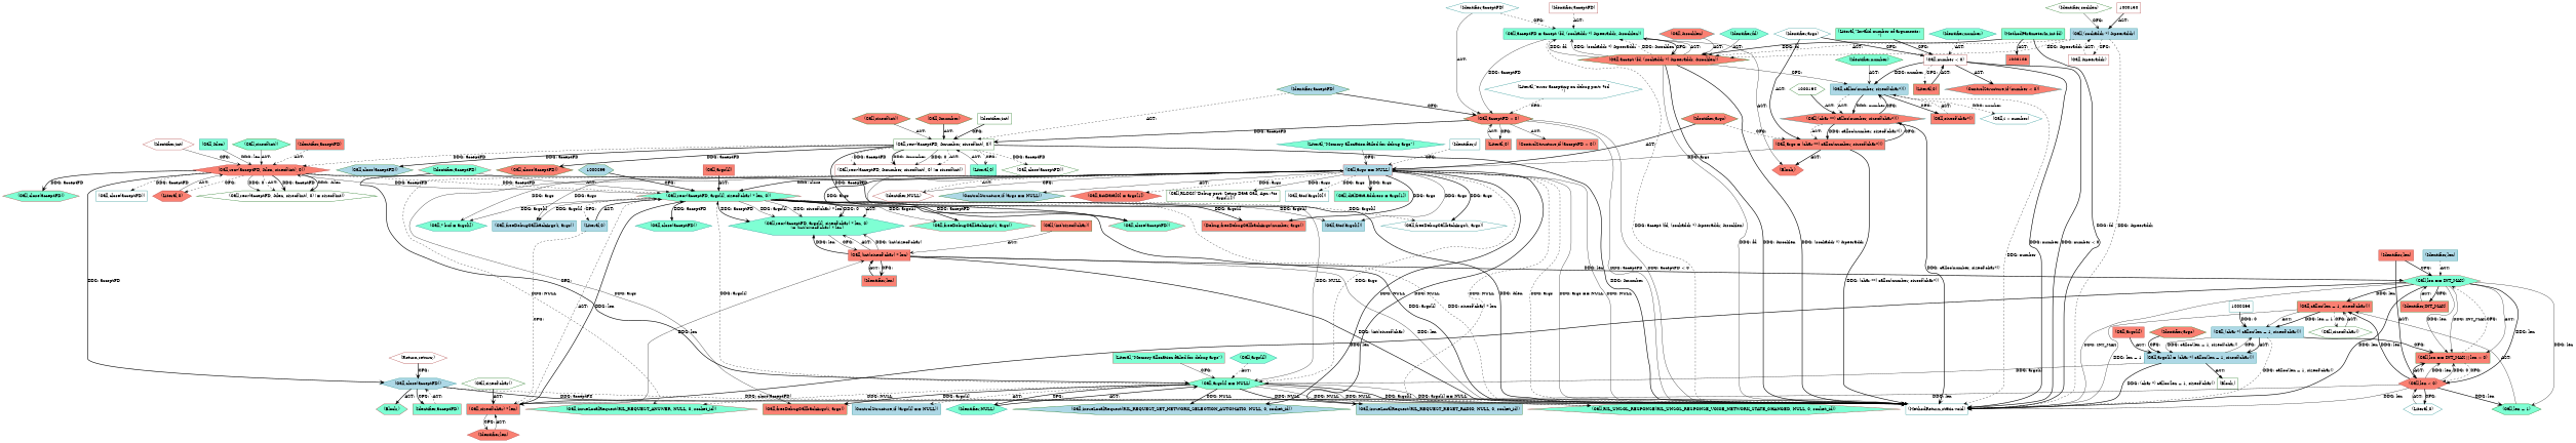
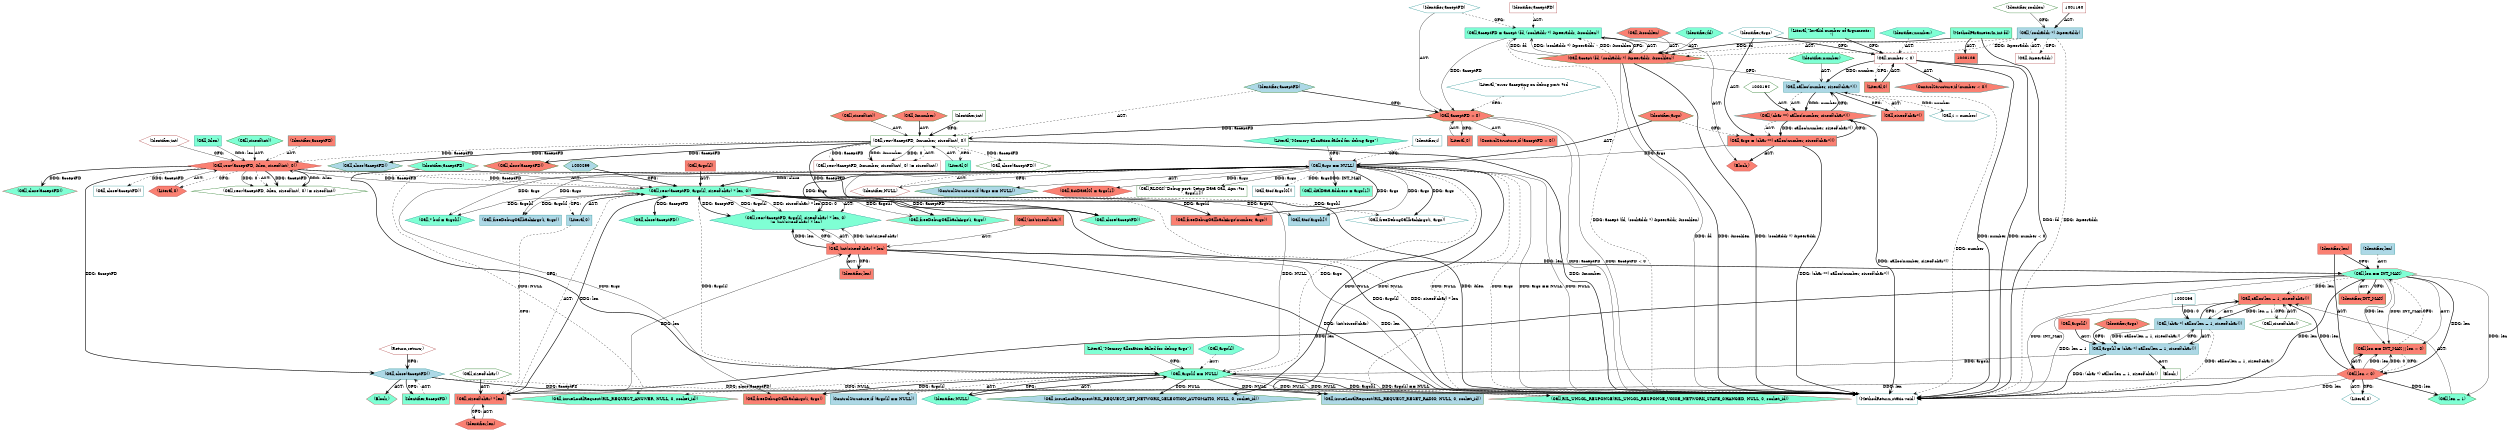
  digraph {
    node [color=teal fillcolor=salmon shape=hexagon style=filled]
    edge [arrowhead=normal style=bold]
    n1 [fillcolor=lightblue label="(Call,close(acceptFD))"]
    n2 [color=brown fillcolor=aquamarine label="(Block,)"]
    n3 [color=brown fillcolor=aquamarine label="(Identifier,acceptFD)" shape=box]
    n4 [fillcolor=white label="(MethodReturn,static void)" shape=box]
    n5 [color=brown label="(Call,recv(acceptFD, &len, sizeof(int), 0))"]
    n6 [color=brown fillcolor=aquamarine label="(Call,recv(acceptFD, args[i], sizeof(char) * len, 0))"]
    n7 [fillcolor=white label="(Call,close(acceptFD))" shape=box]
    n8 [color=brown label="(Literal,0)"]
    n9 [color=darkgreen fillcolor=white label="(Call,recv(acceptFD, &len, sizeof(int), 0) != sizeof(int))"]
    n10 [color=brown fillcolor=aquamarine label="(Call,close(acceptFD))"]
    n11 [color=brown fillcolor=aquamarine label="(Call,close(acceptFD))"]
    n12 [fillcolor=white label="(Call,freeDebugCallbackArgs(i, args))"]
    n13 [fillcolor=aquamarine label="(Call,recv(acceptFD, args[i], sizeof(char) * len, 0)\n != (int)sizeof(char) * len)"]
    n14 [color=brown fillcolor=aquamarine label="(Call,freeDebugCallbackArgs(i, args))"]
    n15 [fillcolor=lightblue label="(Literal,0)" shape=box]
    n16 [fillcolor=lightblue label="(Call,freeDebugCallbackArgs(i, args))" shape=box]
-   n17 [label="(Debug,freeDebugCallbackArgs(number, args))" shape=box]
+   n17 [label="(Call,freeDebugCallbackArgs(number, args))" shape=box]
    n18 [fillcolor=lightblue label="(Call,atoi(args[i]))" shape=box]
    n19 [fillcolor=aquamarine label="(Call,* buf = args[i])"]
    n20 [fillcolor=aquamarine label="(Call,close(acceptFD))"]
    n21 [color=darkgreen fillcolor=white label="(Call,recv(acceptFD, &number, sizeof(int), 0))" shape=box]
    n22 [fillcolor=aquamarine label="(Literal,0)" shape=box]
    n23 [color=darkgreen fillcolor=white label="(Call,close(acceptFD))"]
    n24 [color=brown fillcolor=white label="(Call,recv(acceptFD, &number, sizeof(int), 0) != sizeof(int))" shape=box]
    n25 [color=darkgreen fillcolor=lightblue label="(Call,close(acceptFD))"]
    n26 [color=darkgreen label="(Call,close(acceptFD))"]
    n27 [color=darkgreen label="(Call,acceptFD < 0)"]
    n28 [label="(Literal,0)" shape=box]
    n29 [label="(ControlStructure,if (acceptFD < 0))" shape=box]
    n30 [fillcolor=aquamarine label="(Call,acceptFD = accept (fd, (sockaddr *) &peeraddr, &socklen))" shape=box]
    n31 [color=darkgreen label="(Call,accept (fd, (sockaddr *) &peeraddr, &socklen))"]
    n32 [color=brown label="(Block,)"]
    n33 [fillcolor=lightblue label="(Call,calloc(number, sizeof(char*)))" shape=box]
    n34 [label="(Call,&socklen)"]
    n35 [color=darkgreen fillcolor=aquamarine label="(MethodParameterIn,int fd)" shape=box]
    1000108 [shape=box]
    n37 [fillcolor=lightblue label="(Call,(sockaddr *) &peeraddr)" shape=box]
    n38 [color=brown fillcolor=white label="(Call,&peeraddr)" shape=box]
    n39 [color=brown label="(Call,(int)sizeof(char) * len)" shape=box]
    n40 [label="(Call,sizeof(char) * len)" shape=box]
    n41 [color=brown fillcolor=lightblue label="(Call,args == NULL)" shape=box]
    n42 [color=darkgreen fillcolor=aquamarine label="(Call,args[i] == NULL)"]
    n43 [color=brown fillcolor=white label="(Identifier,NULL)"]
    n44 [color=darkgreen fillcolor=lightblue label="(ControlStructure,if (args == NULL))"]
    n45 [color=brown fillcolor=aquamarine label="(Call,RIL_UNSOL_RESPONSE(RIL_UNSOL_RESPONSE_VOICE_NETWORK_STATE_CHANGED, NULL, 0, socket_id))"]
    n46 [color=darkgreen label="(Call,freeDebugCallbackArgs(i, args))" shape=box]
    n47 [color=brown label="(Call,actData[0] = args[1])"]
    n48 [color=darkgreen fillcolor=white label="(Call,RLOGI(\"Debug port: Setup Data Call, Apn :%s\n\", args[1]))" shape=box]
    n49 [fillcolor=white label="(Call,atoi(args[0]))" shape=box]
    n50 [color=darkgreen fillcolor=lightblue label="(Call,issueLocalRequest(RIL_REQUEST_SET_NETWORK_SELECTION_AUTOMATIC, NULL, 0, socket_id))"]
    n51 [color=brown fillcolor=aquamarine label="(Call,dialData.address = args[1])" shape=box]
    n52 [color=brown fillcolor=aquamarine label="(Call,issueLocalRequest(RIL_REQUEST_ANSWER, NULL, 0, socket_id))"]
    n53 [color=darkgreen fillcolor=lightblue label="(Call,issueLocalRequest(RIL_REQUEST_RESET_RADIO, NULL, 0, socket_id))" shape=box]
    n54 [fillcolor=aquamarine label="(Identifier,NULL)"]
    n55 [fillcolor=lightblue label="(ControlStructure,if (args[i] == NULL))" shape=box]
    n56 [label="(Call,args = (char **) calloc(number, sizeof(char*)))" shape=box]
    n57 [label="(Call,(char **) calloc(number, sizeof(char*)))"]
    n58 [label="(Call,sizeof(char*))" shape=box]
    n59 [fillcolor=white label="(Call,i < number)"]
    n60 [color=brown fillcolor=white label="(Call,number < 0)" shape=box]
    n61 [label="(ControlStructure,if (number < 0))"]
    n62 [color=darkgreen label="(Literal,0)" shape=box]
    n63 [fillcolor=lightblue label="(Call,args[i] = (char *) calloc(len + 1, sizeof(char)))" shape=box]
    n64 [fillcolor=lightblue label="(Call,(char *) calloc(len + 1, sizeof(char)))" shape=box]
    n65 [color=darkgreen fillcolor=white label="(Block,)" shape=box]
    n66 [color=darkgreen label="(Call,calloc(len + 1, sizeof(char)))" shape=box]
    n67 [color=darkgreen fillcolor=white label="(Call,sizeof(char))"]
    n68 [color=brown fillcolor=aquamarine label="(Call,len == INT_MAX)"]
    n69 [color=brown label="(Call,len < 0)"]
    n70 [color=darkgreen fillcolor=aquamarine label="(Call,len + 1)"]
    n71 [color=darkgreen label="(Identifier,INT_MAX)" shape=box]
    n72 [color=darkgreen label="(Call,len == INT_MAX || len < 0)" shape=box]
    n73 [color=brown label="(Identifier,len)"]
    n74 [fillcolor=white label="(Literal,0)"]
    n75 [label="(Identifier,len)" shape=box]
    n76 [fillcolor=white label="(Identifier,args)"]
    n77 [fillcolor=aquamarine label="(Identifier,number)"]
    n78 [color=darkgreen fillcolor=white label="(Identifier,int)" shape=box]
    n79 [color=darkgreen fillcolor=aquamarine label="(Literal,\"Invalid number of arguments: \n\")" shape=box]
    n80 [color=brown fillcolor=white label="(Return,return;)"]
    n81 [color=brown fillcolor=white label="(Identifier,acceptFD)" shape=box]
    n82 [color=brown label="(Call,args[i])" shape=box]
    n83 [color=darkgreen label="(Call,&number)"]
    n84 [color=brown label="(Identifier,len)" shape=box]
    n85 [label="(Identifier,acceptFD)" shape=box]
    n86 [fillcolor=white label="(Literal,\"error accepting on debug port: %d\n\")"]
    n87 [fillcolor=aquamarine label="(Identifier,fd)"]
    n88 [color=darkgreen fillcolor=aquamarine label="(Identifier,number)"]
    n89 [color=darkgreen fillcolor=lightblue label="(Identifier,acceptFD)"]
    n90 [fillcolor=white label="(Identifier,i)" shape=box]
    n91 [color=brown fillcolor=aquamarine label="(Literal,\"Memory allocation failed for debug args\")" shape=box]
    n92 [color=brown fillcolor=white label="(Identifier,int)"]
    n93 [fillcolor=aquamarine label="(Call,args[i])"]
    n94 [color=darkgreen label="(Identifier,args)"]
    n95 [color=brown label="(Call,args[i])" shape=box]
    n96 [fillcolor=aquamarine label="(Literal,\"Memory allocation failed for debug args\")"]
    n97 [color=darkgreen label="(Identifier,args)"]
    n98 [color=brown fillcolor=aquamarine label="(Identifier,acceptFD)"]
    n99 [color=darkgreen label="(Call,sizeof(int))"]
    n100 [fillcolor=white label="(Identifier,acceptFD)"]
    n101 [color=darkgreen fillcolor=white label="(Identifier,socklen)"]
    n102 [fillcolor=aquamarine label="(Call,&len)" shape=box]
    n103 [color=darkgreen label="(Call,(int)sizeof(char))" shape=box]
    n104 [color=darkgreen fillcolor=aquamarine label="(Call,sizeof(int))"]
    n105 [fillcolor=lightblue label="(Identifier,len)" shape=box]
    n106 [color=darkgreen fillcolor=white label="(Call,sizeof(char))"]
-   1000150 [color=brown fillcolor=white shape=box]
+   1000150 [color=brown fillcolor=white shape=box label=1001150]
    1000299 [color=darkgreen fillcolor=lightblue]
    1000194 [color=darkgreen fillcolor=white]
    1000263 [fillcolor=white shape=box]
    n1 -> n2 [label="AST: "]
    n1 -> n3 [label="CFG: "]
    n1 -> n4 [arrowhead=vee label="DDG: close(acceptFD)" style=dashed]
    n1 -> n4 [label="DDG: acceptFD"]
    n3 -> n1 [arrowhead=vee label="AST: " style=dashed]
    n5 -> n1 [arrowhead=vee label="DDG: acceptFD"]
    n5 -> n4 [arrowhead=vee label="DDG: &len"]
    n5 -> n6 [label="DDG: acceptFD" style=dashed]
    n5 -> n7 [label="DDG: acceptFD" style=dashed]
    n5 -> n8 [label="CFG: " style=dashed]
    n5 -> n9 [arrowhead=vee label="AST: " style=dashed]
    n5 -> n9 [arrowhead=vee label="DDG: acceptFD"]
    n5 -> n9 [arrowhead=vee label="DDG: &len"]
    n5 -> n9 [label="DDG: 0" style=solid]
    n5 -> n10 [arrowhead=vee label="DDG: acceptFD"]
    n6 -> n4 [label="DDG: sizeof(char) * len" style=dashed]
    n6 -> n4 [label="DDG: args[i]"]
    n6 -> n5 [arrowhead=vee label="DDG: acceptFD" style=solid]
    n6 -> n11 [label="DDG: acceptFD"]
    n6 -> n12 [arrowhead=vee label="DDG: args[i]" style=dashed]
    n6 -> n13 [label="AST: " style=solid]
    n6 -> n13 [arrowhead=vee label="DDG: acceptFD"]
    n6 -> n13 [arrowhead=vee label="DDG: args[i]" style=solid]
    n6 -> n13 [arrowhead=vee label="DDG: sizeof(char) * len" style=solid]
    n6 -> n13 [arrowhead=vee label="DDG: 0"]
    n6 -> n14 [arrowhead=vee label="DDG: args[i]" style=solid]
    n6 -> n15 [label="CFG: " style=dashed]
    n6 -> n16 [label="DDG: args[i]" style=solid]
    n6 -> n17 [arrowhead=vee label="DDG: args[i]"]
    n6 -> n18 [arrowhead=vee label="DDG: args[i]" style=solid]
    n6 -> n19 [label="DDG: args[i]" style=solid]
    n6 -> n20 [label="DDG: acceptFD"]
    n8 -> n5 [arrowhead=vee label="AST: " style=solid]
    n13 -> n39 [arrowhead=vee label="CFG: " style=solid]
    n15 -> n6 [label="AST: "]
    n15 -> n40 [arrowhead=vee label="CFG: " style=dashed]
    n21 -> n4 [label="DDG: &number"]
    n21 -> n5 [label="DDG: acceptFD" style=dashed]
    n21 -> n11 [label="DDG: acceptFD"]
    n21 -> n22 [arrowhead=vee label="CFG: " style=dashed]
    n21 -> n23 [arrowhead=vee label="DDG: acceptFD" style=dashed]
    n21 -> n24 [label="AST: " style=dashed]
    n21 -> n24 [arrowhead=vee label="DDG: acceptFD" style=dashed]
    n21 -> n24 [arrowhead=vee label="DDG: &number"]
    n21 -> n24 [arrowhead=vee label="DDG: 0" style=solid]
    n21 -> n25 [label="DDG: acceptFD"]
    n21 -> n26 [arrowhead=vee label="DDG: acceptFD"]
    n22 -> n21 [label="AST: " style=solid]
    n27 -> n4 [arrowhead=vee label="DDG: acceptFD" style=solid]
    n27 -> n4 [label="DDG: acceptFD < 0" style=solid]
    n27 -> n21 [arrowhead=vee label="DDG: acceptFD"]
    n27 -> n28 [label="CFG: " style=solid]
    n27 -> n29 [arrowhead=vee label="AST: " style=solid]
    n28 -> n27 [arrowhead=vee label="AST: " style=solid]
    n30 -> n4 [arrowhead=vee label="DDG: accept (fd, (sockaddr *) &peeraddr, &socklen)" style=dashed]
    n30 -> n27 [label="DDG: acceptFD" style=solid]
    n30 -> n31 [arrowhead=vee label="CFG: "]
    n30 -> n32 [label="AST: " style=solid]
    n31 -> n4 [label="DDG: (sockaddr *) &peeraddr"]
    n31 -> n4 [label="DDG: fd" style=solid]
    n31 -> n4 [label="DDG: &socklen"]
    n31 -> n30 [arrowhead=vee label="AST: " style=solid]
    n31 -> n30 [label="DDG: fd" style=solid]
    n31 -> n30 [arrowhead=vee label="DDG: (sockaddr *) &peeraddr" style=solid]
    n31 -> n30 [label="DDG: &socklen" style=dashed]
    n31 -> n33 [label="CFG: " style=solid]
    n33 -> n4 [arrowhead=vee label="DDG: number" style=dashed]
    n33 -> n57 [label="AST: " style=dashed]
    n33 -> n57 [label="DDG: number"]
    n33 -> n58 [label="CFG: "]
    n33 -> n59 [arrowhead=vee label="DDG: number" style=dashed]
    n34 -> n31 [label="AST: " style=solid]
    n35 -> n4 [label="DDG: fd"]
    n35 -> n31 [arrowhead=vee label="DDG: fd"]
    n35 -> 1000108 [label="AST: "]
    n37 -> n4 [arrowhead=vee label="DDG: &peeraddr" style=dashed]
    n37 -> n31 [label="AST: " style=dashed]
    n37 -> n31 [label="DDG: &peeraddr" style=dashed]
    n37 -> n38 [label="CFG: " style=dashed]
    n38 -> n37 [label="AST: " style=dashed]
    n39 -> n4 [arrowhead=vee label="DDG: (int)sizeof(char)"]
    n39 -> n4 [arrowhead=vee label="DDG: len" style=solid]
    n39 -> n13 [arrowhead=vee label="AST: " style=solid]
    n39 -> n13 [arrowhead=vee label="DDG: (int)sizeof(char)" style=solid]
    n39 -> n13 [label="DDG: len"]
    n39 -> n68 [label="DDG: len"]
    n39 -> n75 [arrowhead=vee label="CFG: "]
    n40 -> n6 [arrowhead=vee label="AST: " style=dashed]
    n40 -> n6 [label="DDG: len"]
    n40 -> n39 [arrowhead=vee label="DDG: len" style=solid]
    n40 -> n73 [arrowhead=vee label="CFG: " style=solid]
    n41 -> n4 [arrowhead=vee label="DDG: args" style=dashed]
    n41 -> n4 [label="DDG: args == NULL" style=solid]
    n41 -> n4 [arrowhead=vee label="DDG: NULL" style=solid]
    n41 -> n6 [label="DDG: close"]
    n41 -> n12 [label="DDG: args"]
    n41 -> n14 [label="DDG: args"]
    n41 -> n16 [label="DDG: args" style=solid]
    n41 -> n17 [label="DDG: args"]
    n41 -> n18 [label="DDG: args" style=solid]
    n41 -> n19 [arrowhead=vee label="DDG: args" style=solid]
    n41 -> n42 [label="DDG: args" style=dashed]
    n41 -> n42 [arrowhead=vee label="DDG: NULL" style=solid]
    n41 -> n43 [arrowhead=vee label="CFG: " style=solid]
    n41 -> n44 [label="AST: " style=solid]
    n41 -> n45 [label="DDG: NULL" style=dashed]
    n41 -> n46 [label="DDG: args" style=solid]
-   n41 -> n47 [label="DDG: args" style=dashed]
+   n41 -> n47 [label="DDG: args" style=solid]
    n41 -> n48 [arrowhead=vee label="DDG: args" style=solid]
    n41 -> n49 [label="DDG: args" style=dashed]
    n41 -> n50 [arrowhead=vee label="DDG: NULL"]
-   n41 -> n51 [arrowhead=vee label="DDG: args"]
+   n41 -> n51 [arrowhead=vee label="DDG: INT_MAX"]
    n41 -> n52 [arrowhead=vee label="DDG: NULL" style=dashed]
    n41 -> n53 [label="DDG: NULL"]
    n42 -> n4 [label="DDG: NULL" style=solid]
    n42 -> n4 [label="DDG: args[i]"]
    n42 -> n4 [label="DDG: args[i] == NULL" style=solid]
    n42 -> n6 [label="DDG: args[i]" style=dashed]
    n42 -> n45 [arrowhead=vee label="DDG: NULL" style=solid]
    n42 -> n46 [arrowhead=vee label="DDG: args[i]"]
    n42 -> n50 [label="DDG: NULL"]
    n42 -> n52 [label="DDG: NULL" style=dashed]
    n42 -> n53 [arrowhead=vee label="DDG: NULL"]
    n42 -> n54 [arrowhead=vee label="CFG: "]
    n42 -> n55 [arrowhead=vee label="AST: " style=dashed]
    n43 -> n41 [arrowhead=vee label="AST: " style=dashed]
    n54 -> n42 [arrowhead=vee label="AST: "]
    n56 -> n4 [label="DDG: (char **) calloc(number, sizeof(char*))"]
    n56 -> n32 [label="AST: "]
    n56 -> n41 [arrowhead=vee label="DDG: args" style=solid]
    n56 -> n57 [label="CFG: "]
    n57 -> n4 [arrowhead=vee label="DDG: calloc(number, sizeof(char*))"]
    n57 -> n33 [arrowhead=vee label="CFG: "]
    n57 -> n56 [arrowhead=vee label="AST: " style=dashed]
    n57 -> n56 [label="DDG: calloc(number, sizeof(char*))"]
    n58 -> n33 [label="AST: " style=dashed]
    n60 -> n4 [label="DDG: number < 0"]
    n60 -> n4 [arrowhead=vee label="DDG: number"]
    n60 -> n33 [label="DDG: number"]
    n60 -> n61 [arrowhead=vee label="AST: "]
    n60 -> n62 [label="CFG: " style=dashed]
    n62 -> n60 [label="AST: "]
    n63 -> n4 [label="DDG: (char *) calloc(len + 1, sizeof(char))"]
    n63 -> n42 [label="DDG: args[i]" style=solid]
    n63 -> n64 [arrowhead=vee label="CFG: " style=solid]
    n63 -> n65 [label="AST: "]
    n64 -> n4 [arrowhead=vee label="DDG: calloc(len + 1, sizeof(char))" style=dashed]
    n64 -> n63 [arrowhead=vee label="AST: "]
    n64 -> n63 [label="DDG: calloc(len + 1, sizeof(char))" style=solid]
-   n64 -> n72 [arrowhead=vee label="CFG: "]
+   n64 -> n66 [arrowhead=vee label="CFG: "]
    n66 -> n4 [label="DDG: len + 1" style=solid]
    n66 -> n64 [arrowhead=vee label="AST: " style=solid]
    n66 -> n64 [label="DDG: len + 1"]
    n66 -> n67 [arrowhead=vee label="CFG: " style=dashed]
    n67 -> n66 [arrowhead=vee label="AST: " style=solid]
    n68 -> n4 [arrowhead=vee label="DDG: len"]
    n68 -> n4 [arrowhead=vee label="DDG: INT_MAX" style=solid]
    n68 -> n40 [arrowhead=vee label="DDG: len"]
-   n68 -> n66 [arrowhead=vee label="DDG: len"]
+   n68 -> n66 [arrowhead=vee label="DDG: len" style=dashed]
    n68 -> n69 [label="DDG: len"]
    n68 -> n70 [arrowhead=vee label="DDG: len" style=solid]
    n68 -> n71 [label="CFG: "]
    n68 -> n72 [label="AST: " style=solid]
    n68 -> n72 [label="DDG: len" style=solid]
    n68 -> n72 [label="DDG: INT_MAX" style=solid]
    n69 -> n4 [arrowhead=vee label="DDG: len" style=solid]
    n69 -> n40 [label="DDG: len" style=solid]
    n69 -> n66 [label="DDG: len"]
    n69 -> n70 [arrowhead=vee label="DDG: len"]
    n69 -> n72 [arrowhead=vee label="AST: "]
    n69 -> n72 [arrowhead=vee label="DDG: len" style=solid]
    n69 -> n72 [arrowhead=vee label="DDG: 0" style=solid]
    n69 -> n74 [label="CFG: "]
    n70 -> n66 [arrowhead=vee label="AST: " style=solid]
    n71 -> n68 [label="AST: " style=solid]
    n72 -> n68 [arrowhead=vee label="CFG: " style=dashed]
    n72 -> n69 [label="CFG: " style=dashed]
    n73 -> n40 [label="AST: " style=solid]
    n74 -> n69 [label="AST: " style=solid]
    n75 -> n39 [label="AST: "]
    n76 -> n56 [label="AST: "]
    n76 -> n60 [label="CFG: "]
    n77 -> n60 [arrowhead=vee label="AST: " style=dashed]
    n78 -> n21 [arrowhead=vee label="CFG: "]
    n79 -> n60 [label="CFG: "]
    n80 -> n1 [arrowhead=vee label="CFG: "]
    n81 -> n30 [label="AST: " style=dashed]
    n82 -> n63 [arrowhead=vee label="AST: "]
    n83 -> n21 [label="AST: "]
    n84 -> n68 [arrowhead=vee label="CFG: "]
    n84 -> n69 [label="AST: "]
    n85 -> n5 [arrowhead=vee label="AST: " style=dashed]
    n86 -> n27 [label="CFG: " style=dashed]
    n87 -> n31 [arrowhead=vee label="AST: " style=solid]
    n88 -> n33 [arrowhead=vee label="AST: " style=solid]
    n89 -> n21 [label="AST: " style=dashed]
    n89 -> n27 [arrowhead=vee label="CFG: "]
    n90 -> n41 [arrowhead=vee label="CFG: " style=dashed]
    n91 -> n42 [arrowhead=vee label="CFG: " style=solid]
    n92 -> n5 [arrowhead=vee label="CFG: " style=solid]
    n93 -> n42 [label="AST: " style=dashed]
    n94 -> n63 [label="CFG: "]
    n95 -> n6 [label="AST: "]
    n96 -> n41 [arrowhead=vee label="CFG: " style=solid]
    n97 -> n41 [arrowhead=vee label="AST: "]
    n97 -> n56 [arrowhead=vee label="CFG: " style=dashed]
    n98 -> n6 [label="AST: " style=solid]
    n98 -> n42 [arrowhead=vee label="CFG: "]
    n99 -> n21 [arrowhead=vee label="AST: " style=solid]
    n100 -> n27 [label="AST: " style=solid]
    n100 -> n30 [arrowhead=vee label="CFG: " style=dashed]
    n101 -> n37 [arrowhead=vee label="CFG: " style=solid]
    n102 -> n5 [arrowhead=vee label="DDG: len" style=solid]
    n103 -> n39 [arrowhead=vee label="AST: " style=solid]
    n104 -> n5 [label="AST: " style=solid]
    n105 -> n68 [label="AST: " style=dashed]
    n106 -> n40 [arrowhead=vee label="AST: "]
    1000150 -> n37 [label="AST: "]
    1000299 -> n6 [label="CFG: "]
    1000194 -> n57 [label="AST: "]
    1000263 -> n64 [arrowhead=vee label="DDG: 0"]
  }
